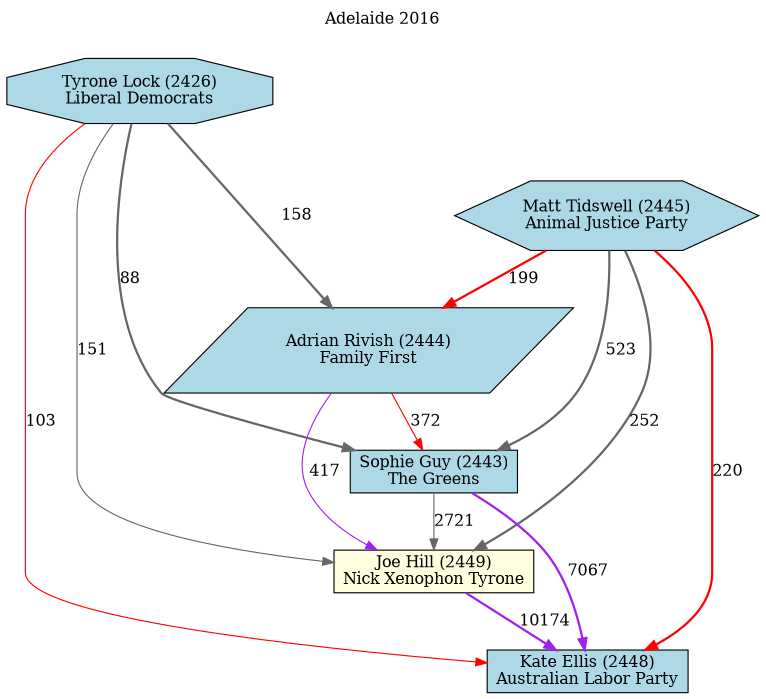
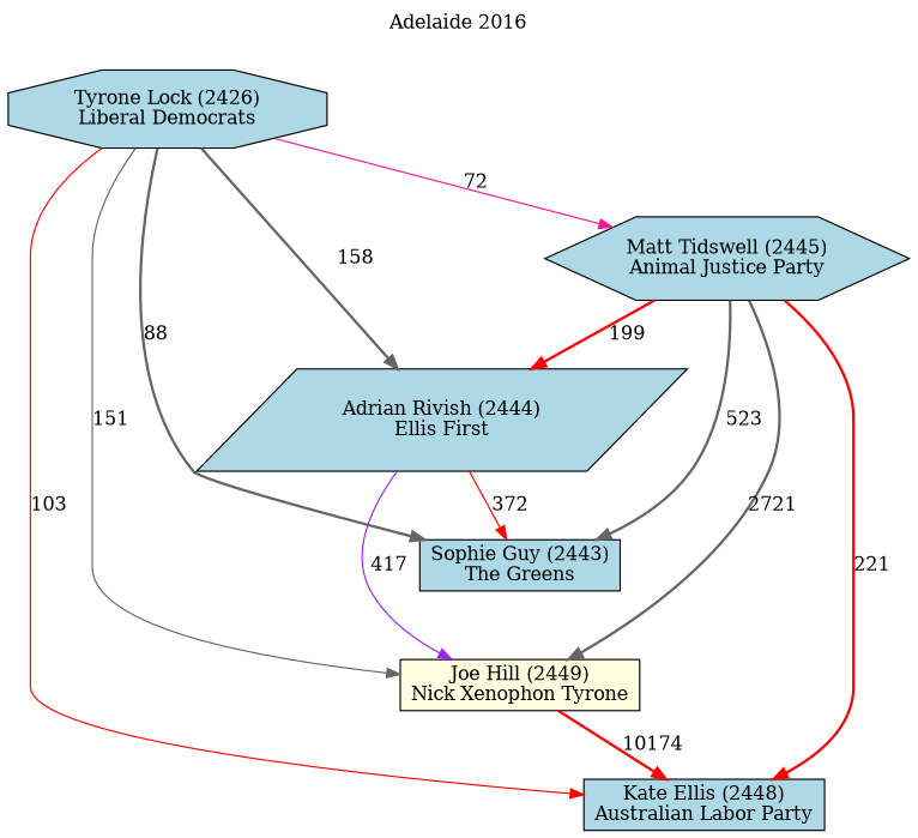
  digraph {
    label="Adelaide 2016"
    labelloc=t
    mclimit=10
    node [fillcolor=lightblue shape=box style=filled]
    edge [color=gray40 style=bold]
    n1 [label="Kate Ellis (2448)\nAustralian Labor Party"]
    n2 [label="Tyrone Lock (2426)\nLiberal Democrats" shape=octagon]
    n3 [label="Matt Tidswell (2445)\nAnimal Justice Party" shape=hexagon]
    n4 [fillcolor=lightyellow label="Joe Hill (2449)\nNick Xenophon Tyrone"]
    n5 [label="Sophie Guy (2443)\nThe Greens"]
-   n6 [label="Adrian Rivish (2444)\nFamily First" shape=parallelogram]
+   n6 [label="Adrian Rivish (2444)\nEllis First" shape=parallelogram]
    n2 -> n1 [color=red label=103 style=solid]
+   n2 -> n3 [color=deeppink label=72 style=solid]
    n2 -> n4 [label=151 style=solid]
    n2 -> n5 [label=88]
    n2 -> n6 [label=158]
-   n3 -> n1 [color=red label=220]
-   n3 -> n4 [label=252]
+   n3 -> n1 [color=red label=221]
+   n3 -> n4 [label=2721]
    n3 -> n5 [label=523]
    n3 -> n6 [color=red label=199]
-   n4 -> n1 [color=purple label=10174]
-   n5 -> n1 [color=purple label=7067]
-   n5 -> n4 [label=2721 style=solid]
+   n4 -> n1 [color=red label=10174]
    n6 -> n4 [color=purple label=417 style=solid]
    n6 -> n5 [color=red label=372 style=solid]
  }
